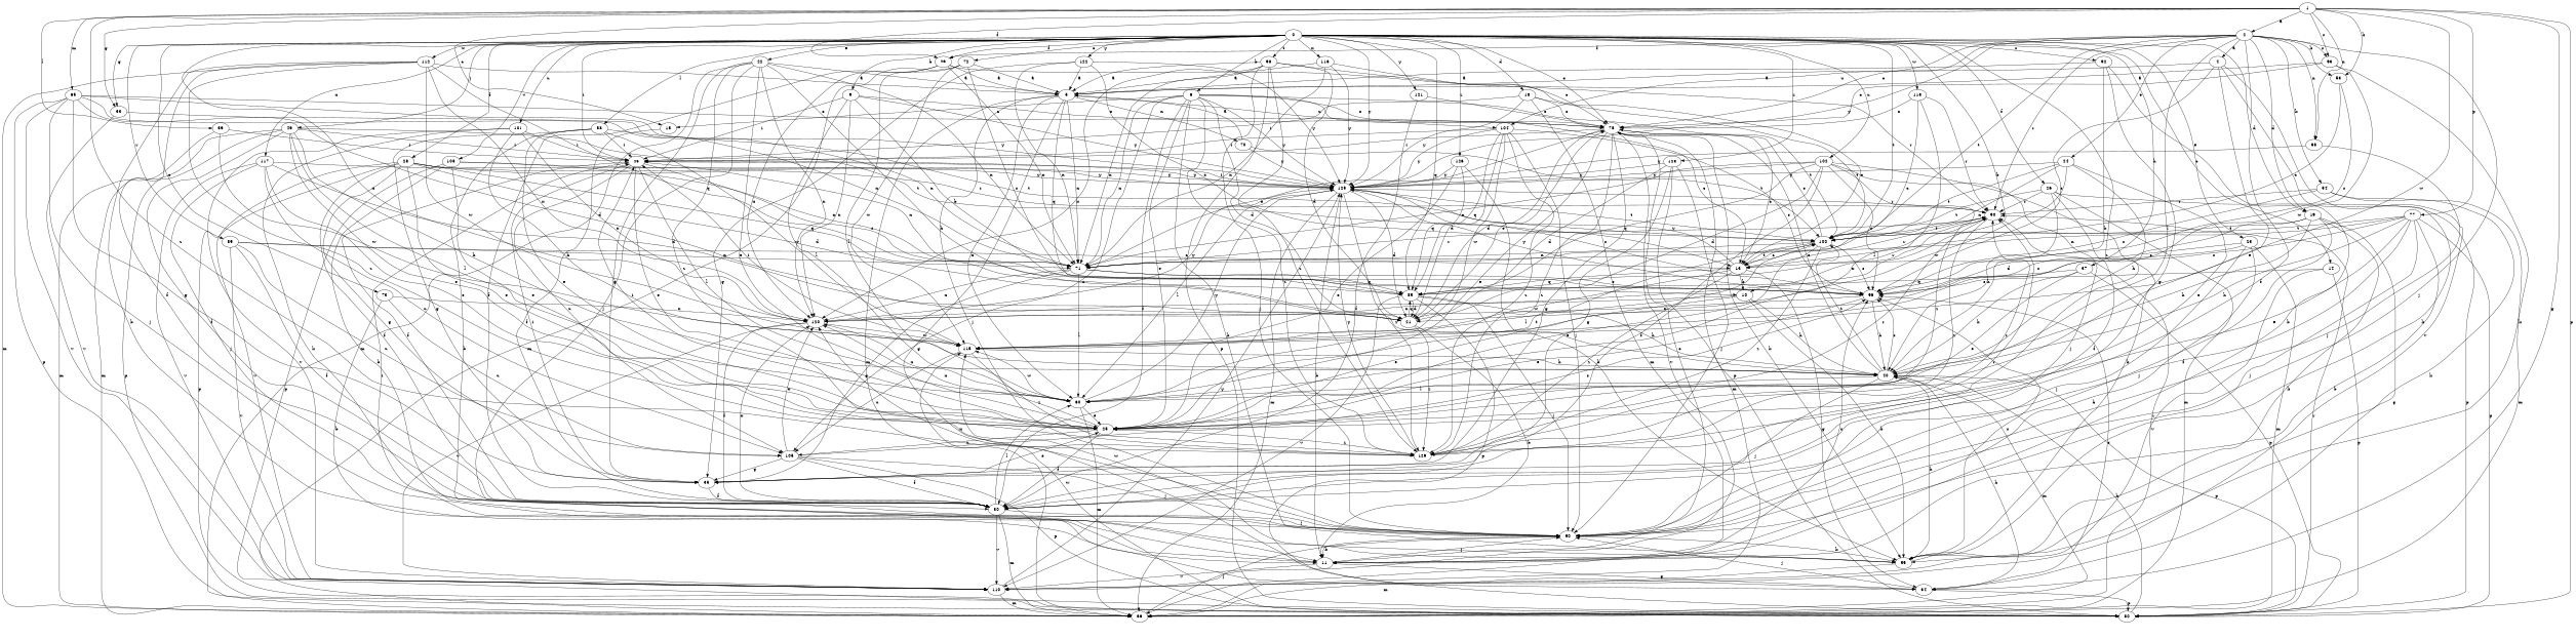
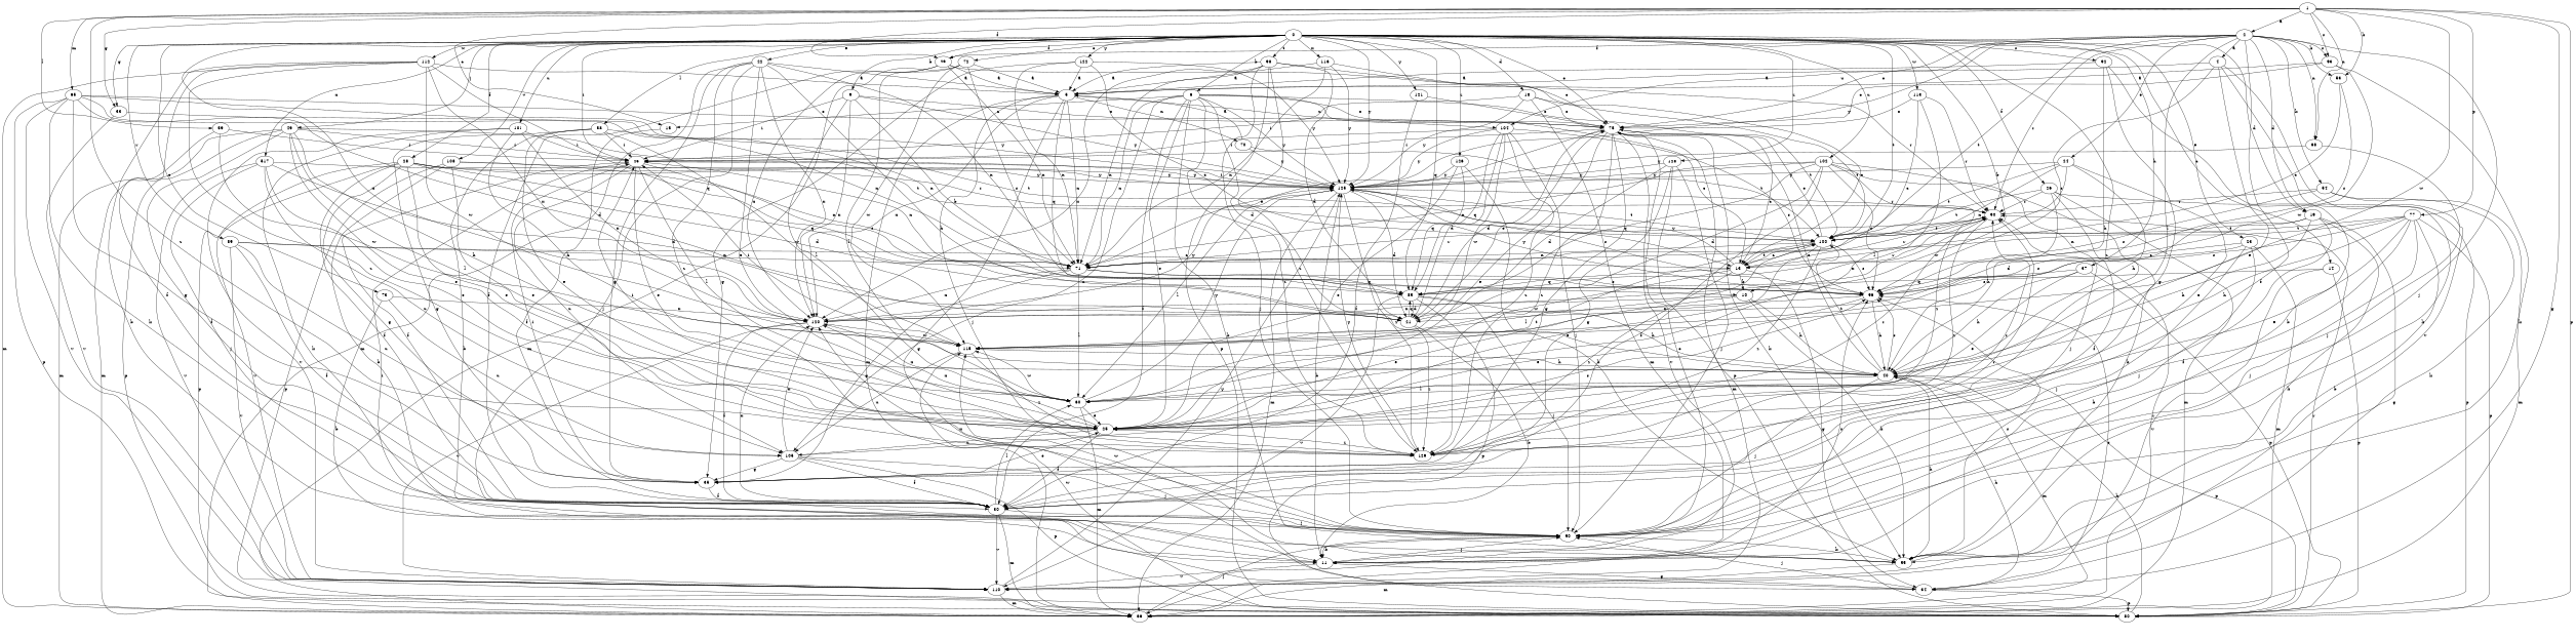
  strict digraph {
    0
    6
    9
    10
    14
    18
    19
    22
    23
    26
    28
    29
    33
    37
    45
    49
    58
    72
    73
    75
    85
    89
    92
    98
    100
    101
    102
    108
    112
    113
    116
-   117
+   117 [label=517]
    120
    121
    122
    125
    126
    128
    129
    15
    30
    25
    55
    71
    n45 [label=13]
    21
    105
    60
    40
    80
    96
    110
    66
    34
    50
    5
    35
    11
    90
    115
    1
    2
    53
    59
    65
    68
    77
    93
    4
    24
    54
    104
    70
    0 -> 6 [label=b]
    0 -> 9 [label=b]
    0 -> 10 [label=b]
    0 -> 14 [label=c]
    0 -> 18 [label=d]
    0 -> 19 [label=d]
    0 -> 22 [label=e]
    0 -> 23 [label=e]
    0 -> 26 [label=f]
    0 -> 28 [label=f]
    0 -> 29 [label=f]
    0 -> 33 [label=g]
    0 -> 37 [label=h]
    0 -> 45 [label=i]
    0 -> 49 [label=j]
    0 -> 58 [label=l]
    0 -> 72 [label=o]
    0 -> 73 [label=o]
    0 -> 75 [label=o]
    0 -> 85 [label=q]
    0 -> 89 [label=r]
    0 -> 92 [label=s]
    0 -> 98 [label=t]
    0 -> 100 [label=t]
    0 -> 101 [label=u]
    0 -> 102 [label=u]
    0 -> 108 [label=v]
    0 -> 112 [label=w]
    0 -> 113 [label=w]
    0 -> 116 [label=x]
    0 -> 117 [label=x]
    0 -> 120 [label=x]
    0 -> 121 [label=y]
    0 -> 122 [label=y]
    0 -> 125 [label=y]
    0 -> 126 [label=z]
    0 -> 128 [label=z]
    0 -> 129 [label=z]
    6 -> 75 [label=o]
    6 -> 100 [label=t]
    6 -> 125 [label=y]
    6 -> 129 [label=z]
    6 -> 15 [label=c]
    6 -> 30 [label=f]
    6 -> 25 [label=e]
    6 -> 55 [label=k]
    6 -> 71 [label=n]
    6 -> n45 [label=c]
    6 -> 21 [label=d]
    6 -> 105 [label=u]
    9 -> 10 [label=b]
    9 -> 45 [label=i]
    9 -> 75 [label=o]
    9 -> 120 [label=x]
    9 -> 125 [label=y]
    9 -> 60 [label=l]
    10 -> 120 [label=x]
    10 -> 25 [label=e]
    10 -> 55 [label=k]
    10 -> 40 [label=h]
    14 -> 80 [label=p]
    14 -> 96 [label=s]
    14 -> 110 [label=v]
    18 -> 45 [label=i]
    18 -> 75 [label=o]
    18 -> 100 [label=t]
    18 -> 125 [label=y]
    18 -> 66 [label=m]
    19 -> 100 [label=t]
    19 -> 55 [label=k]
    19 -> 21 [label=d]
    19 -> 40 [label=h]
    19 -> 34 [label=g]
    19 -> 50 [label=j]
    22 -> 120 [label=x]
    22 -> 129 [label=z]
    22 -> 25 [label=e]
    22 -> 71 [label=n]
    22 -> 40 [label=h]
    22 -> 66 [label=m]
    22 -> 50 [label=j]
    22 -> 5 [label=a]
    22 -> 35 [label=g]
    23 -> n45 [label=c]
    23 -> 96 [label=s]
    23 -> 66 [label=m]
    23 -> 50 [label=j]
    23 -> 11 [label=b]
    26 -> 100 [label=t]
    26 -> 30 [label=f]
    26 -> 40 [label=h]
    26 -> 80 [label=p]
    26 -> 66 [label=m]
    26 -> 90 [label=r]
    28 -> 85 [label=q]
    28 -> 125 [label=y]
    28 -> 30 [label=f]
    28 -> 25 [label=e]
    28 -> 21 [label=d]
    28 -> 80 [label=p]
    28 -> 110 [label=v]
    28 -> 35 [label=g]
    28 -> 90 [label=r]
    29 -> 120 [label=x]
    29 -> 30 [label=f]
    29 -> 71 [label=n]
    29 -> 5 [label=a]
    29 -> 90 [label=r]
    33 -> 71 [label=n]
    33 -> 110 [label=v]
    37 -> 85 [label=q]
    37 -> 25 [label=e]
    37 -> 40 [label=h]
    37 -> 80 [label=p]
    45 -> 125 [label=y]
    45 -> 30 [label=f]
    45 -> 25 [label=e]
    45 -> 71 [label=n]
    45 -> 105 [label=u]
    45 -> 60 [label=l]
    45 -> 96 [label=s]
    49 -> 45 [label=i]
    49 -> 100 [label=t]
    49 -> 30 [label=f]
    49 -> 25 [label=e]
    49 -> 60 [label=l]
    49 -> 40 [label=h]
    49 -> 80 [label=p]
    49 -> 66 [label=m]
    58 -> 45 [label=i]
    58 -> 100 [label=t]
    58 -> 25 [label=e]
    58 -> 35 [label=g]
    58 -> 11 [label=b]
    58 -> 115 [label=w]
    72 -> 60 [label=l]
    72 -> 96 [label=s]
    72 -> 66 [label=m]
    72 -> 5 [label=a]
    72 -> 115 [label=w]
    73 -> 120 [label=x]
    73 -> 105 [label=u]
    73 -> 11 [label=b]
    75 -> 45 [label=i]
    75 -> 129 [label=z]
    75 -> 25 [label=e]
    75 -> 55 [label=k]
    75 -> n45 [label=c]
    75 -> 21 [label=d]
    75 -> 80 [label=p]
    75 -> 110 [label=v]
    75 -> 35 [label=g]
    85 -> 21 [label=d]
    85 -> 40 [label=h]
    85 -> 80 [label=p]
    85 -> 110 [label=v]
    85 -> 50 [label=j]
    85 -> 90 [label=r]
    89 -> 30 [label=f]
    89 -> 71 [label=n]
    89 -> n45 [label=c]
    89 -> 105 [label=u]
    89 -> 110 [label=v]
    92 -> 40 [label=h]
    92 -> 5 [label=a]
    92 -> 35 [label=g]
    92 -> 11 [label=b]
    98 -> 120 [label=x]
    98 -> 129 [label=z]
    98 -> 71 [label=n]
    98 -> n45 [label=c]
    98 -> 21 [label=d]
    98 -> 80 [label=p]
    98 -> 50 [label=j]
    98 -> 5 [label=a]
    100 -> 75 [label=o]
    100 -> 129 [label=z]
    100 -> 25 [label=e]
    100 -> 71 [label=n]
    100 -> n45 [label=c]
    100 -> 60 [label=l]
    100 -> 96 [label=s]
    101 -> 45 [label=i]
    101 -> 120 [label=x]
    101 -> 55 [label=k]
    101 -> 40 [label=h]
    101 -> 110 [label=v]
    102 -> 85 [label=q]
    102 -> 125 [label=y]
    102 -> 129 [label=z]
    102 -> 30 [label=f]
    102 -> 55 [label=k]
    102 -> 71 [label=n]
    102 -> 21 [label=d]
    102 -> 96 [label=s]
    102 -> 50 [label=j]
    108 -> 125 [label=y]
    108 -> 25 [label=e]
    108 -> 71 [label=n]
    108 -> 80 [label=p]
    108 -> 11 [label=b]
    112 -> 85 [label=q]
    112 -> 120 [label=x]
    112 -> 129 [label=z]
    112 -> 30 [label=f]
    112 -> 66 [label=m]
    112 -> 5 [label=a]
    112 -> 11 [label=b]
    112 -> 115 [label=w]
    113 -> 75 [label=o]
    113 -> n45 [label=c]
    113 -> 60 [label=l]
    113 -> 90 [label=r]
    116 -> 75 [label=o]
    116 -> 125 [label=y]
    116 -> 71 [label=n]
    116 -> 5 [label=a]
    117 -> 125 [label=y]
    117 -> 25 [label=e]
    117 -> 21 [label=d]
    117 -> 105 [label=u]
    117 -> 110 [label=v]
    117 -> 50 [label=j]
    120 -> 125 [label=y]
    120 -> 30 [label=f]
    120 -> 110 [label=v]
    120 -> 115 [label=w]
    121 -> 75 [label=o]
    121 -> 30 [label=f]
    122 -> 125 [label=y]
    122 -> 71 [label=n]
    122 -> n45 [label=c]
    122 -> 5 [label=a]
    122 -> 35 [label=g]
    125 -> 45 [label=i]
    125 -> 100 [label=t]
    125 -> 129 [label=z]
    125 -> 21 [label=d]
    125 -> 60 [label=l]
    125 -> 96 [label=s]
    125 -> 66 [label=m]
    125 -> 11 [label=b]
    125 -> 90 [label=r]
    126 -> 85 [label=q]
    126 -> 125 [label=y]
    126 -> 25 [label=e]
    126 -> 55 [label=k]
    128 -> 125 [label=y]
    128 -> 21 [label=d]
    128 -> 66 [label=m]
    128 -> 50 [label=j]
    128 -> 35 [label=g]
    129 -> 125 [label=y]
    129 -> 90 [label=r]
    15 -> 30 [label=f]
    30 -> 120 [label=x]
    30 -> 60 [label=l]
    30 -> 110 [label=v]
    30 -> 66 [label=m]
    30 -> 50 [label=j]
    30 -> 90 [label=r]
    25 -> 45 [label=i]
    25 -> 120 [label=x]
    25 -> 129 [label=z]
    25 -> 30 [label=f]
    25 -> 105 [label=u]
    25 -> 90 [label=r]
    55 -> 40 [label=h]
    55 -> 96 [label=s]
    55 -> 66 [label=m]
    55 -> 115 [label=w]
    71 -> 75 [label=o]
    71 -> 85 [label=q]
    71 -> 120 [label=x]
    71 -> 60 [label=l]
    71 -> 96 [label=s]
    71 -> 35 [label=g]
    71 -> 90 [label=r]
    n45 -> 10 [label=b]
    n45 -> 85 [label=q]
    n45 -> 100 [label=t]
    n45 -> 125 [label=y]
    n45 -> 129 [label=z]
    n45 -> 34 [label=g]
    n45 -> 90 [label=r]
    n45 -> 115 [label=w]
    21 -> 75 [label=o]
    21 -> 85 [label=q]
    21 -> 129 [label=z]
    21 -> 11 [label=b]
    105 -> 120 [label=x]
    105 -> 30 [label=f]
    105 -> 80 [label=p]
    105 -> 96 [label=s]
    105 -> 50 [label=j]
    105 -> 35 [label=g]
    60 -> 100 [label=t]
    60 -> 120 [label=x]
    60 -> 125 [label=y]
    60 -> 25 [label=e]
    60 -> 66 [label=m]
    60 -> 115 [label=w]
    40 -> 75 [label=o]
    40 -> 100 [label=t]
    40 -> 60 [label=l]
    40 -> 80 [label=p]
    40 -> 96 [label=s]
    40 -> 66 [label=m]
    40 -> 50 [label=j]
    80 -> 40 [label=h]
    80 -> 90 [label=r]
    80 -> 115 [label=w]
    96 -> 120 [label=x]
    96 -> 125 [label=y]
    96 -> 25 [label=e]
    96 -> 40 [label=h]
    110 -> 125 [label=y]
    110 -> 66 [label=m]
    66 -> 50 [label=j]
    66 -> 90 [label=r]
    34 -> 45 [label=i]
    34 -> 40 [label=h]
    34 -> 80 [label=p]
    34 -> 96 [label=s]
    34 -> 50 [label=j]
    50 -> 120 [label=x]
    50 -> 55 [label=k]
    50 -> 11 [label=b]
    5 -> 85 [label=q]
-   5 -> 60 [label=x]
+   5 -> 120 [label=x]
    5 -> 71 [label=n]
    5 -> 66 [label=m]
    5 -> 34 [label=g]
    5 -> 50 [label=j]
    5 -> 104 [label=u]
    5 -> 70 [label=n]
    35 -> 45 [label=i]
    35 -> 30 [label=f]
    35 -> 25 [label=e]
    11 -> 75 [label=o]
    11 -> 96 [label=s]
    11 -> 110 [label=v]
    11 -> 34 [label=g]
    11 -> 50 [label=j]
    90 -> 100 [label=t]
    90 -> 120 [label=x]
    90 -> 129 [label=z]
    115 -> 45 [label=i]
    115 -> 129 [label=z]
    115 -> 105 [label=u]
    115 -> 40 [label=h]
    1 -> 29 [label=f]
    1 -> 33 [label=g]
    1 -> 129 [label=z]
    1 -> 15 [label=c]
    1 -> 80 [label=p]
    1 -> 34 [label=g]
    1 -> 115 [label=w]
    1 -> 2 [label=a]
    1 -> 53 [label=k]
    1 -> 59 [label=l]
    1 -> 65 [label=m]
    1 -> 68 [label=n]
    1 -> 77 [label=p]
    1 -> 93 [label=s]
    2 -> 19 [label=d]
    2 -> 29 [label=f]
    2 -> 75 [label=o]
    2 -> 100 [label=t]
    2 -> 125 [label=y]
    2 -> 30 [label=f]
    2 -> 60 [label=l]
    2 -> 50 [label=j]
    2 -> 90 [label=r]
    2 -> 53 [label=k]
    2 -> 68 [label=n]
    2 -> 93 [label=s]
    2 -> 4 [label=a]
    2 -> 24 [label=e]
    2 -> 54 [label=k]
    2 -> 104 [label=u]
    53 -> n45 [label=c]
    53 -> 96 [label=s]
    59 -> 45 [label=i]
    59 -> 66 [label=m]
    59 -> 115 [label=w]
    65 -> 75 [label=o]
    65 -> 125 [label=y]
    65 -> 71 [label=n]
    65 -> 21 [label=d]
    65 -> 80 [label=p]
    65 -> 110 [label=v]
-   65 -> 50 [label=j]
+   65 -> 50 [label=k]
    65 -> 35 [label=g]
    68 -> 125 [label=y]
    68 -> 50 [label=j]
    77 -> 100 [label=t]
    77 -> 30 [label=f]
    77 -> 25 [label=e]
    77 -> 71 [label=n]
    77 -> 40 [label=h]
    77 -> 80 [label=p]
    77 -> 96 [label=s]
    77 -> 50 [label=j]
    77 -> 11 [label=b]
    93 -> 75 [label=o]
    93 -> 55 [label=k]
    93 -> 5 [label=a]
    93 -> 115 [label=w]
    4 -> 25 [label=e]
    4 -> 55 [label=k]
    4 -> 96 [label=s]
    4 -> 110 [label=v]
    4 -> 5 [label=a]
    24 -> 100 [label=t]
    24 -> 125 [label=y]
    24 -> 25 [label=e]
    24 -> 71 [label=n]
    24 -> 40 [label=h]
    24 -> 115 [label=w]
    54 -> 55 [label=k]
    54 -> 96 [label=s]
    54 -> 66 [label=m]
    54 -> 90 [label=r]
    104 -> 45 [label=i]
    104 -> 85 [label=q]
    104 -> 125 [label=y]
    104 -> 129 [label=z]
    104 -> 21 [label=d]
    104 -> 96 [label=s]
    104 -> 50 [label=j]
    104 -> 115 [label=w]
    70 -> 100 [label=t]
    70 -> 125 [label=y]
    70 -> 5 [label=a]
  }
